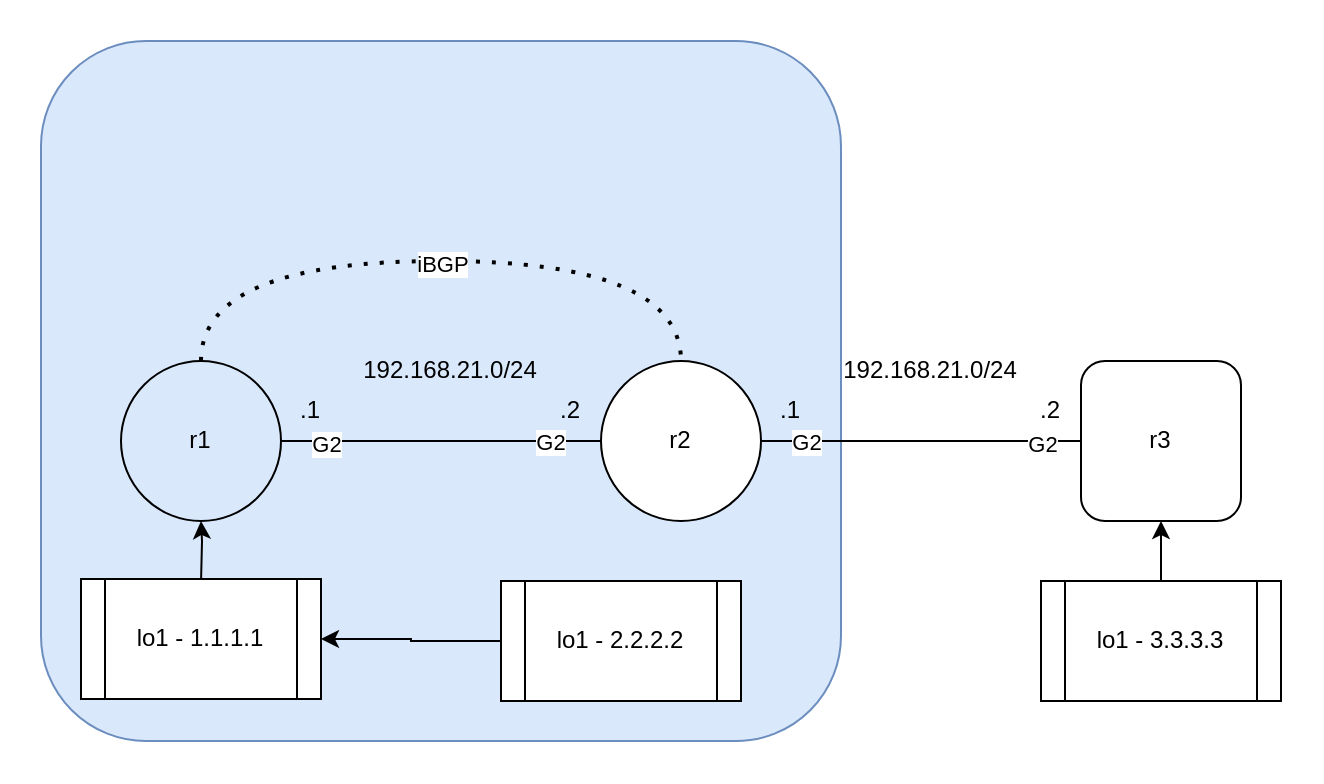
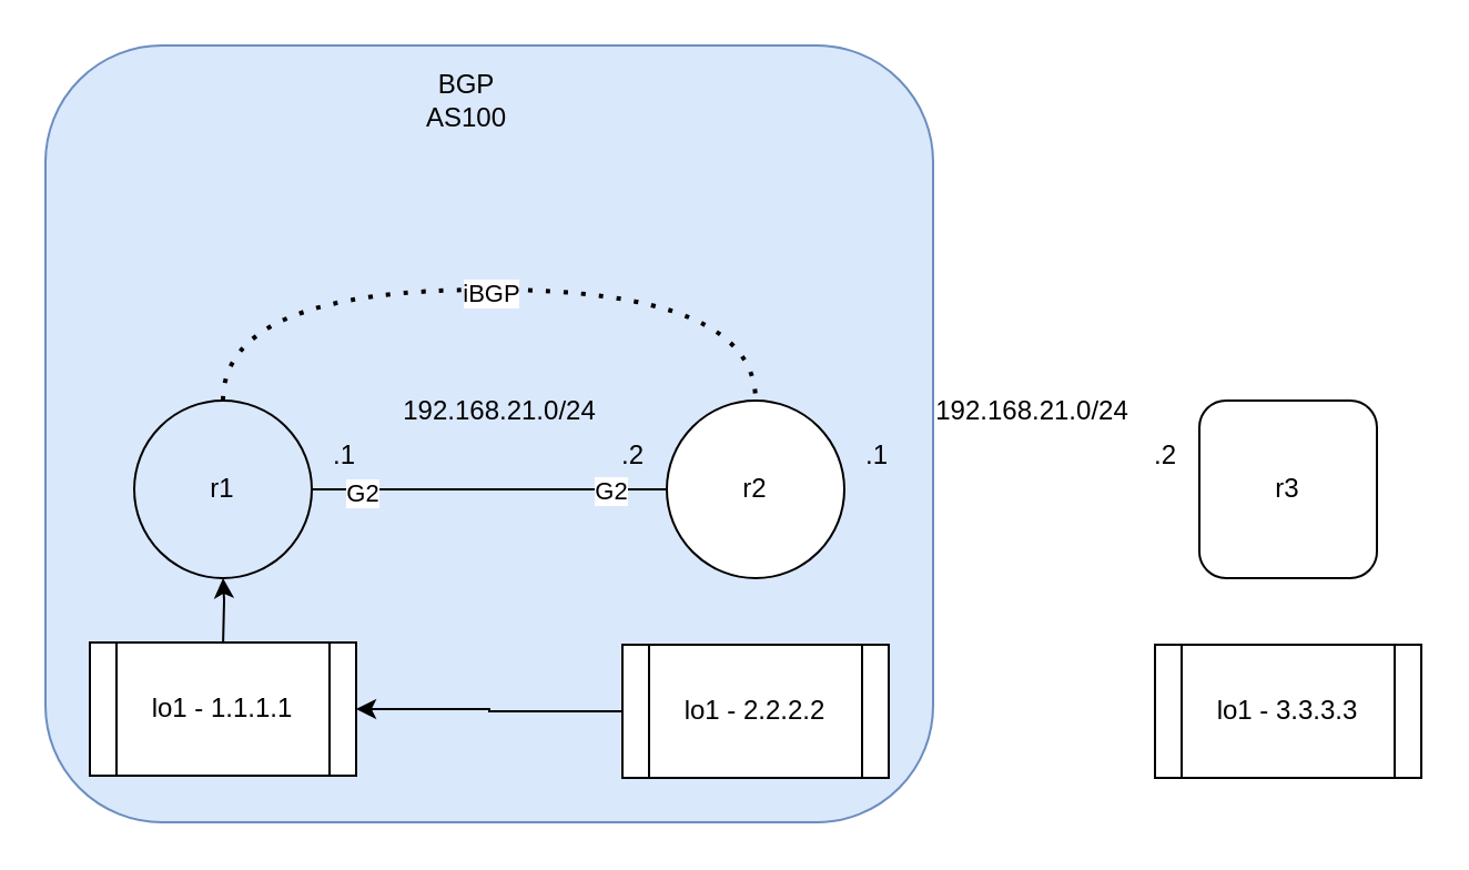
  <mxCell id="0" />
  <mxCell id="1" parent="0" />
  <mxCell id="2" value="" style="rounded=1;whiteSpace=wrap;html=1;fillColor=#dae8fc;strokeColor=#6c8ebf;" parent="1" vertex="1"><mxGeometry x="20" y="20" width="400" height="350" as="geometry" /></mxCell>
  <mxCell id="3" style="edgeStyle=orthogonalEdgeStyle;rounded=0;orthogonalLoop=1;jettySize=auto;html=1;exitX=1;exitY=0.5;exitDx=0;exitDy=0;endArrow=none;endFill=0;" parent="1" source="6" target="10" edge="1"><mxGeometry relative="1" as="geometry" /></mxCell>
  <mxCell id="4" value="G2" style="edgeLabel;html=1;align=center;verticalAlign=middle;resizable=0;points=[];" parent="3" vertex="1" connectable="0"><mxGeometry x="-0.727" y="-1" relative="1" as="geometry"><mxPoint as="offset" /></mxGeometry></mxCell>
  <mxCell id="5" value="G2" style="edgeLabel;html=1;align=center;verticalAlign=middle;resizable=0;points=[];" parent="3" vertex="1" connectable="0"><mxGeometry x="0.678" y="-2" relative="1" as="geometry"><mxPoint y="-2" as="offset" /></mxGeometry></mxCell>
  <mxCell id="6" value="r1" style="ellipse;whiteSpace=wrap;html=1;aspect=fixed;fillColor=#dae8fc;" parent="1" vertex="1"><mxGeometry x="60" y="180" width="80" height="80" as="geometry" /></mxCell>
- <mxCell id="7" style="edgeStyle=orthogonalEdgeStyle;rounded=0;orthogonalLoop=1;jettySize=auto;html=1;exitX=1;exitY=0.5;exitDx=0;exitDy=0;endArrow=none;endFill=0;" parent="1" source="10" target="11" edge="1"><mxGeometry relative="1" as="geometry" /></mxCell>
- <mxCell id="8" value="G2" style="edgeLabel;html=1;align=center;verticalAlign=middle;resizable=0;points=[];" parent="7" vertex="1" connectable="0"><mxGeometry x="-0.727" relative="1" as="geometry"><mxPoint as="offset" /></mxGeometry></mxCell>
- <mxCell id="9" value="G2" style="edgeLabel;html=1;align=center;verticalAlign=middle;resizable=0;points=[];" parent="7" vertex="1" connectable="0"><mxGeometry x="0.747" y="-1" relative="1" as="geometry"><mxPoint as="offset" /></mxGeometry></mxCell>
  <mxCell id="10" value="r2" style="ellipse;whiteSpace=wrap;html=1;aspect=fixed;" parent="1" vertex="1"><mxGeometry x="300" y="180" width="80" height="80" as="geometry" /></mxCell>
  <mxCell id="11" value="r3" style="whiteSpace=wrap;html=1;aspect=fixed;rounded=1;" parent="1" vertex="1"><mxGeometry x="540" y="180" width="80" height="80" as="geometry" /></mxCell>
  <mxCell id="12" value="" style="edgeStyle=orthogonalEdgeStyle;rounded=0;orthogonalLoop=1;jettySize=auto;html=1;" parent="1" target="6" edge="1"><mxGeometry relative="1" as="geometry"><mxPoint x="100.034" y="290" as="sourcePoint" /></mxGeometry></mxCell>
  <mxCell id="13" value="lo1 - 1.1.1.1" style="shape=process;whiteSpace=wrap;html=1;backgroundOutline=1;" parent="1" vertex="1"><mxGeometry x="40" y="289" width="120" height="60" as="geometry" /></mxCell>
  <mxCell id="14" value="" style="edgeStyle=orthogonalEdgeStyle;rounded=0;orthogonalLoop=1;jettySize=auto;html=1;" parent="1" source="15" target="13" edge="1"><mxGeometry relative="1" as="geometry" /></mxCell>
- <mxCell id="15" value="lo1 - 2.2.2.2" style="shape=process;whiteSpace=wrap;html=1;backgroundOutline=1;" parent="1" vertex="1"><mxGeometry x="250" y="290" width="120" height="60" as="geometry" /></mxCell>
- <mxCell id="16" value="" style="edgeStyle=orthogonalEdgeStyle;rounded=0;orthogonalLoop=1;jettySize=auto;html=1;" parent="1" source="17" target="11" edge="1"><mxGeometry relative="1" as="geometry" /></mxCell>
+ <mxCell id="15" value="lo1 - 2.2.2.2" style="shape=process;whiteSpace=wrap;html=1;backgroundOutline=1;" parent="1" vertex="1"><mxGeometry x="280" y="290" width="120" height="60" as="geometry" /></mxCell>
  <mxCell id="17" value="lo1 - 3.3.3.3" style="shape=process;whiteSpace=wrap;html=1;backgroundOutline=1;" parent="1" vertex="1"><mxGeometry x="520" y="290" width="120" height="60" as="geometry" /></mxCell>
  <mxCell id="18" value="192.168.21.0/24" style="text;html=1;strokeColor=none;fillColor=none;align=center;verticalAlign=middle;whiteSpace=wrap;rounded=0;" parent="1" vertex="1"><mxGeometry x="180" y="170" width="90" height="30" as="geometry" /></mxCell>
  <mxCell id="19" value=".1" style="text;html=1;strokeColor=none;fillColor=none;align=center;verticalAlign=middle;whiteSpace=wrap;rounded=0;" parent="1" vertex="1"><mxGeometry x="140" y="190" width="30" height="30" as="geometry" /></mxCell>
  <mxCell id="20" value=".2" style="text;html=1;strokeColor=none;fillColor=none;align=center;verticalAlign=middle;whiteSpace=wrap;rounded=0;" parent="1" vertex="1"><mxGeometry x="270" y="190" width="30" height="30" as="geometry" /></mxCell>
  <mxCell id="21" value="192.168.21.0/24" style="text;html=1;strokeColor=none;fillColor=none;align=center;verticalAlign=middle;whiteSpace=wrap;rounded=0;" parent="1" vertex="1"><mxGeometry x="420" y="170" width="90" height="30" as="geometry" /></mxCell>
  <mxCell id="22" value=".1" style="text;html=1;strokeColor=none;fillColor=none;align=center;verticalAlign=middle;whiteSpace=wrap;rounded=0;" parent="1" vertex="1"><mxGeometry x="380" y="190" width="30" height="30" as="geometry" /></mxCell>
  <mxCell id="23" value=".2" style="text;html=1;strokeColor=none;fillColor=none;align=center;verticalAlign=middle;whiteSpace=wrap;rounded=0;" parent="1" vertex="1"><mxGeometry x="510" y="190" width="30" height="30" as="geometry" /></mxCell>
+ <mxCell id="24" value="BGP AS100" style="text;html=1;strokeColor=none;fillColor=none;align=center;verticalAlign=middle;whiteSpace=wrap;rounded=0;" parent="1" vertex="1"><mxGeometry x="180" y="30" width="60" height="30" as="geometry" /></mxCell>
  <mxCell id="25" value="" style="endArrow=none;dashed=1;html=1;dashPattern=1 3;strokeWidth=2;rounded=0;exitX=0.5;exitY=0;exitDx=0;exitDy=0;entryX=0.5;entryY=0;entryDx=0;entryDy=0;edgeStyle=orthogonalEdgeStyle;curved=1;" parent="1" source="6" target="10" edge="1"><mxGeometry width="50" height="50" relative="1" as="geometry"><mxPoint x="200" y="160" as="sourcePoint" /><mxPoint x="250" y="110" as="targetPoint" /><Array as="points"><mxPoint x="100" y="130" /><mxPoint x="340" y="130" /></Array></mxGeometry></mxCell>
  <mxCell id="26" value="iBGP" style="edgeLabel;html=1;align=center;verticalAlign=middle;resizable=0;points=[];" parent="25" vertex="1" connectable="0"><mxGeometry x="-0.002" y="-1" relative="1" as="geometry"><mxPoint as="offset" /></mxGeometry></mxCell>
